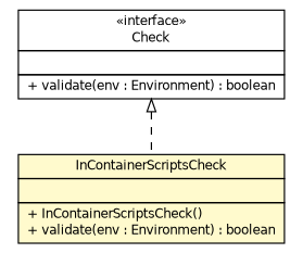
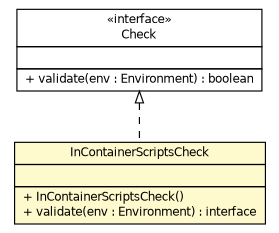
  digraph {
    nodesep=0.25
    ranksep=0.5
    node [fontcolor=black fontname=Helvetica fontsize=10.0 shape=plaintext]
    n1 [label=<<table title="com.rexsl.maven.Check" border="0" cellborder="1" cellspacing="0" cellpadding="2" port="p" href="../Check.html"> 		<tr><td><table border="0" cellspacing="0" cellpadding="1"> <tr><td align="center" balign="center"> &#171;interface&#187; </td></tr> <tr><td align="center" balign="center"> Check </td></tr> 		</table></td></tr> 		<tr><td><table border="0" cellspacing="0" cellpadding="1"> <tr><td align="left" balign="left">  </td></tr> 		</table></td></tr> 		<tr><td><table border="0" cellspacing="0" cellpadding="1"> <tr><td align="left" balign="left"> + validate(env : Environment) : boolean </td></tr> 		</table></td></tr> 		</table>>]
-   n2 [label=<<table title="com.rexsl.maven.checks.InContainerScriptsCheck" border="0" cellborder="1" cellspacing="0" cellpadding="2" port="p" bgcolor="lemonChiffon" href="./InContainerScriptsCheck.html"> 		<tr><td><table border="0" cellspacing="0" cellpadding="1"> <tr><td align="center" balign="center"> InContainerScriptsCheck </td></tr> 		</table></td></tr> 		<tr><td><table border="0" cellspacing="0" cellpadding="1"> <tr><td align="left" balign="left">  </td></tr> 		</table></td></tr> 		<tr><td><table border="0" cellspacing="0" cellpadding="1"> <tr><td align="left" balign="left"> + InContainerScriptsCheck() </td></tr> <tr><td align="left" balign="left"> + validate(env : Environment) : boolean </td></tr> 		</table></td></tr> 		</table>>]
+   n2 [label=<<table title="com.rexsl.maven.checks.InContainerScriptsCheck" border="0" cellborder="1" cellspacing="0" cellpadding="2" port="p" bgcolor="lemonChiffon" href="./InContainerScriptsCheck.html"> 		<tr><td><table border="0" cellspacing="0" cellpadding="1"> <tr><td align="center" balign="center"> InContainerScriptsCheck </td></tr> 		</table></td></tr> 		<tr><td><table border="0" cellspacing="0" cellpadding="1"> <tr><td align="left" balign="left">  </td></tr> 		</table></td></tr> 		<tr><td><table border="0" cellspacing="0" cellpadding="1"> <tr><td align="left" balign="left"> + InContainerScriptsCheck() </td></tr> <tr><td align="left" balign="left"> + validate(env : Environment) : interface </td></tr> 		</table></td></tr> 		</table>>]
    n1 -> n2 [arrowtail=empty dir=back fontname=Helvetica fontsize=10 headport=p labelfontname=Helvetica labelfontsize=10 style=dashed tailport=p]
  }
